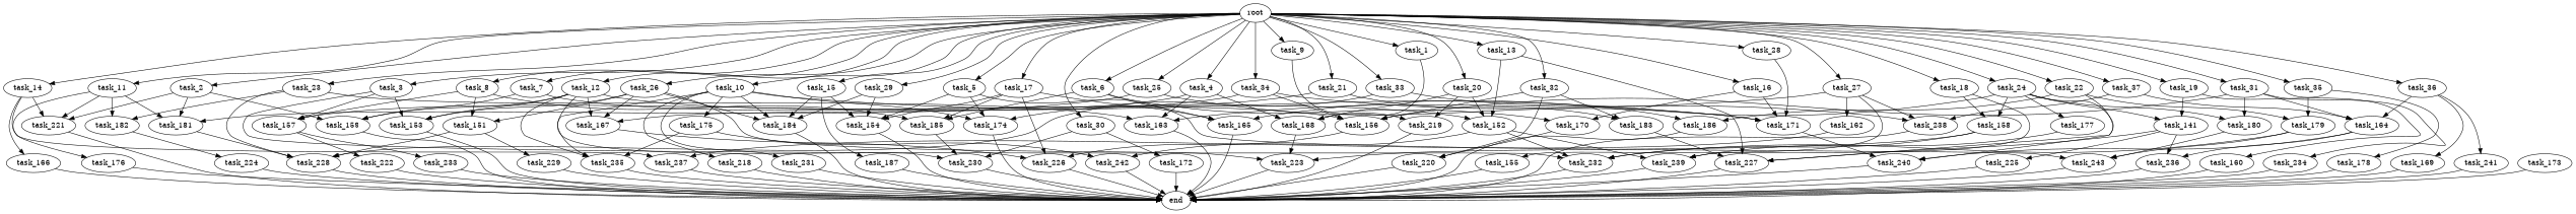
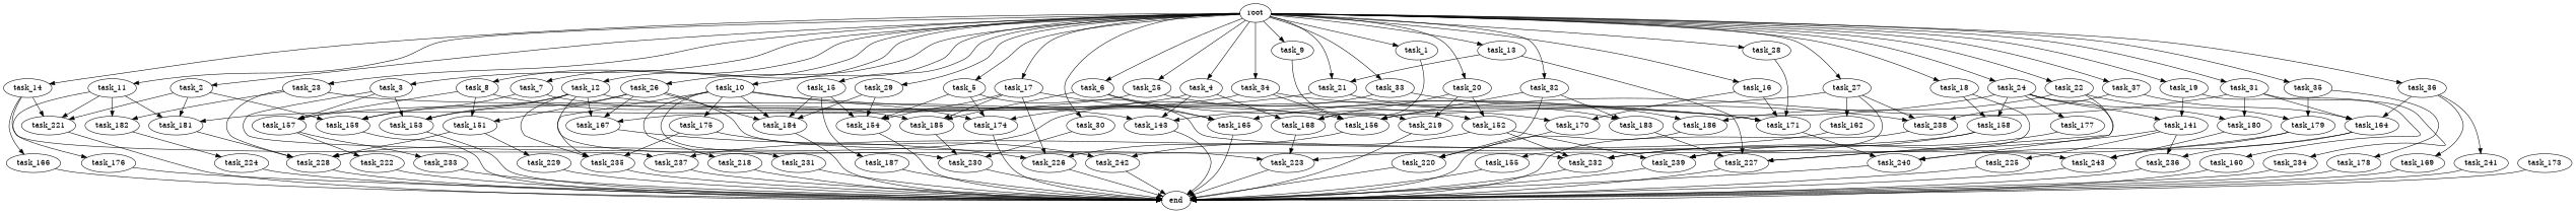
  digraph {
    root
    task_1
    task_2
    task_3
    task_4
    task_5
    task_6
    task_7
    task_8
    task_9
    task_10
    task_11
    task_12
    task_13
    task_14
    task_15
    task_16
    task_17
    task_18
    task_19
    task_20
    task_21
    task_22
    task_23
    task_24
    task_25
    task_26
    task_27
    task_28
    task_29
    task_30
    task_31
    task_32
    task_33
    task_34
    task_35
    task_36
    task_37
    task_168
    task_159
    task_181
    task_221
    task_153
    task_157
    task_232
-   task_163
+   task_163 [label=task_143]
    task_167
    task_154
    task_174
    task_243
    task_165
    task_170
    task_185
    task_156
    task_151
    task_219
    task_171
    task_175
    task_184
    task_218
    task_231
    task_235
    task_176
    task_182
    task_152
    task_230
    task_227
    task_166
    task_237
    task_187
    task_226
    task_158
    task_239
    task_160
    n75 [label=task_141]
    task_183
    task_179
    task_186
    task_228
    task_177
    task_180
    task_240
    task_223
    task_155
    task_162
    task_238
-   task_172
    task_164
    task_234
    task_220
    task_178
    task_169
    task_241
    end
    task_222
    task_233
    task_229
    task_173
    task_242
    task_224
    task_225
    task_236
    root -> task_1
    root -> task_2
    root -> task_3
    root -> task_4
    root -> task_5
    root -> task_6
    root -> task_7
    root -> task_8
    root -> task_9
    root -> task_10
    root -> task_11
    root -> task_12
    root -> task_13
    root -> task_14
    root -> task_15
    root -> task_16
    root -> task_17
    root -> task_18
    root -> task_19
    root -> task_20
    root -> task_21
    root -> task_22
    root -> task_23
    root -> task_24
    root -> task_25
    root -> task_26
    root -> task_27
    root -> task_28
    root -> task_29
    root -> task_30
    root -> task_31
    root -> task_32
    root -> task_33
    root -> task_34
    root -> task_35
    root -> task_36
    root -> task_37
    task_1 -> task_168
    task_2 -> task_159
    task_2 -> task_181
    task_2 -> task_221
    task_3 -> task_153
    task_3 -> task_157
    task_3 -> task_232
    task_4 -> task_168
    task_4 -> task_163
    task_4 -> task_167
    task_5 -> task_154
    task_5 -> task_174
    task_5 -> task_243
    task_6 -> task_165
    task_6 -> task_170
    task_6 -> task_185
    task_7 -> task_159
    task_7 -> task_156
    task_8 -> task_157
    task_8 -> task_185
    task_8 -> task_151
    task_9 -> task_219
    task_10 -> task_174
    task_10 -> task_171
    task_10 -> task_175
    task_10 -> task_184
    task_10 -> task_218
    task_10 -> task_231
    task_10 -> task_235
    task_11 -> task_181
    task_11 -> task_221
    task_11 -> task_176
    task_11 -> task_182
    task_12 -> task_159
    task_12 -> task_153
    task_12 -> task_167
    task_12 -> task_235
    task_12 -> task_152
    task_12 -> task_230
-   task_13 -> task_152
+   task_13 -> task_21
    task_13 -> task_227
    task_14 -> task_221
    task_14 -> task_166
    task_14 -> task_237
    task_15 -> task_154
    task_15 -> task_184
    task_15 -> task_187
    task_16 -> task_170
    task_16 -> task_171
    task_17 -> task_154
    task_17 -> task_165
    task_17 -> task_185
    task_17 -> task_226
    task_18 -> task_158
    task_18 -> task_239
    task_19 -> task_160
    task_19 -> n75
    task_20 -> task_168
    task_20 -> task_219
    task_20 -> task_152
    task_21 -> task_174
    task_21 -> task_183
    task_22 -> task_227
    task_22 -> task_179
    task_22 -> task_186
    task_23 -> task_163
    task_23 -> task_182
    task_23 -> task_228
    task_24 -> task_165
    task_24 -> task_158
    task_24 -> n75
    task_24 -> task_177
    task_24 -> task_180
    task_24 -> task_240
    task_25 -> task_181
    task_25 -> task_171
    task_26 -> task_153
    task_26 -> task_167
    task_26 -> task_151
    task_26 -> task_184
    task_26 -> task_223
    task_27 -> task_163
    task_27 -> task_155
    task_27 -> task_162
    task_27 -> task_238
    task_28 -> task_171
    task_29 -> task_154
    task_29 -> task_184
    task_30 -> task_230
-   task_30 -> task_172
    task_31 -> task_156
    task_31 -> task_180
    task_31 -> task_164
    task_31 -> task_234
    task_32 -> task_156
    task_32 -> task_183
    task_32 -> task_220
    task_33 -> task_186
    task_33 -> task_228
    task_34 -> task_157
    task_34 -> task_156
    task_34 -> task_238
    task_35 -> task_179
    task_35 -> task_178
    task_36 -> task_164
    task_36 -> task_169
    task_36 -> task_241
    task_37 -> task_238
    task_37 -> task_164
    task_168 -> task_223
    task_159 -> end
    task_181 -> task_228
    task_221 -> end
    task_153 -> end
    task_157 -> task_222
    task_157 -> task_233
    task_232 -> end
    task_163 -> end
    task_167 -> task_226
    task_154 -> end
    task_174 -> end
    task_243 -> end
    task_165 -> end
    task_170 -> task_220
    task_185 -> task_230
    task_156 -> task_226
    task_151 -> task_228
    task_151 -> task_229
    task_219 -> end
    task_171 -> task_240
    task_175 -> task_235
    task_175 -> task_242
    task_184 -> end
    task_218 -> end
    task_231 -> end
    task_235 -> end
    task_176 -> end
    task_182 -> task_224
    task_152 -> task_232
    task_152 -> task_239
    task_152 -> task_242
    task_230 -> end
    task_227 -> end
    task_166 -> end
    task_237 -> end
    task_187 -> end
    task_226 -> end
    task_158 -> task_232
    task_158 -> task_223
    task_239 -> end
    task_160 -> end
    n75 -> task_227
    n75 -> task_225
    n75 -> task_236
    task_183 -> task_227
    task_179 -> task_232
    task_179 -> task_243
    task_186 -> end
    task_228 -> end
    task_177 -> task_239
    task_180 -> task_243
    task_240 -> end
    task_223 -> end
    task_155 -> end
    task_162 -> task_237
    task_238 -> end
-   task_172 -> end
    task_164 -> task_240
    task_164 -> task_236
    task_234 -> end
    task_220 -> end
    task_178 -> end
    task_169 -> end
    task_241 -> end
    task_222 -> end
    task_233 -> end
    task_229 -> end
    task_173 -> end
    task_242 -> end
    task_224 -> end
    task_225 -> end
    task_236 -> end
  }
